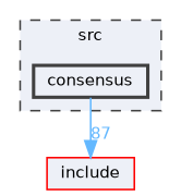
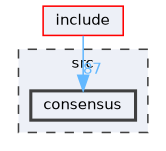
  digraph {
    compound=true
    node [fillcolor="#edf0f7" fontname=Helvetica fontsize=10 shape=box]
    n1 [color=grey25 height=0.2 label=consensus style="filled,bold" width=0.4]
    n2 [color=red height=0.2 label=include style=filled width=0.4]
    subgraph cluster_1 {
      bgcolor="#edf0f7"
      fontname=Helvetica
      fontsize=10
      label=src
      pencolor=grey25
      style="filled,dashed"
      n1
    }
-   n1 -> n2 [color=steelblue1 fontcolor=steelblue1 fontname=Helvetica fontsize=10 headlabel=87 labeldistance=1.5 labelfontname=Helvetica labelfontsize=10]
+   n2 -> n1 [color=steelblue1 fontcolor=steelblue1 fontname=Helvetica fontsize=10 headlabel=87 labeldistance=1.5 labelfontname=Helvetica labelfontsize=10]
  }
